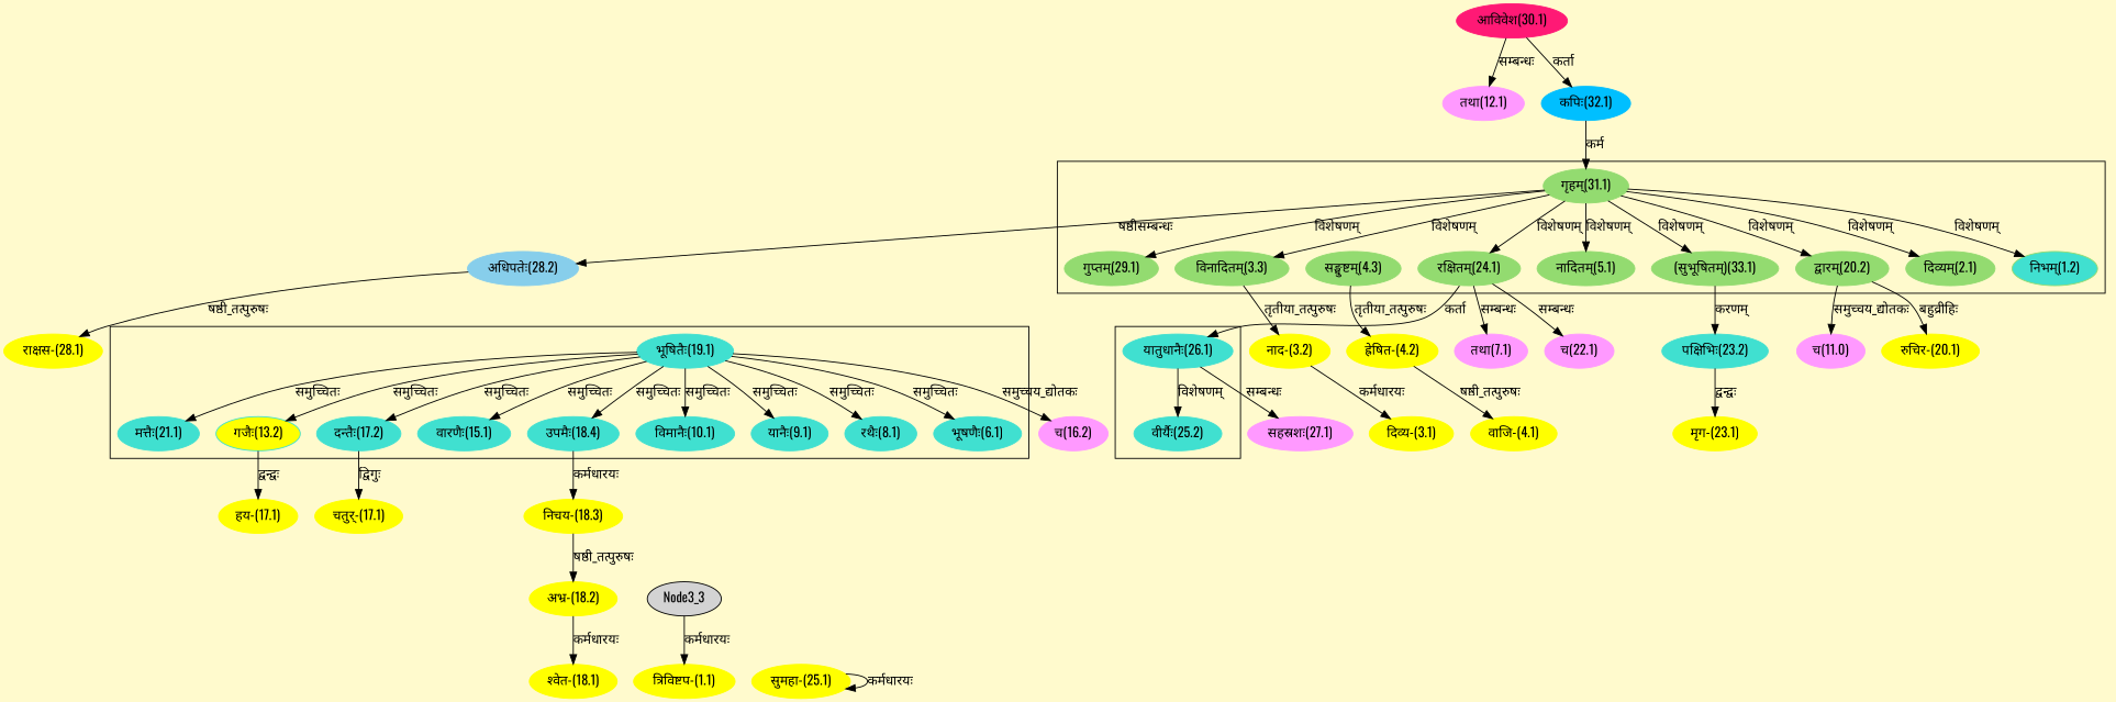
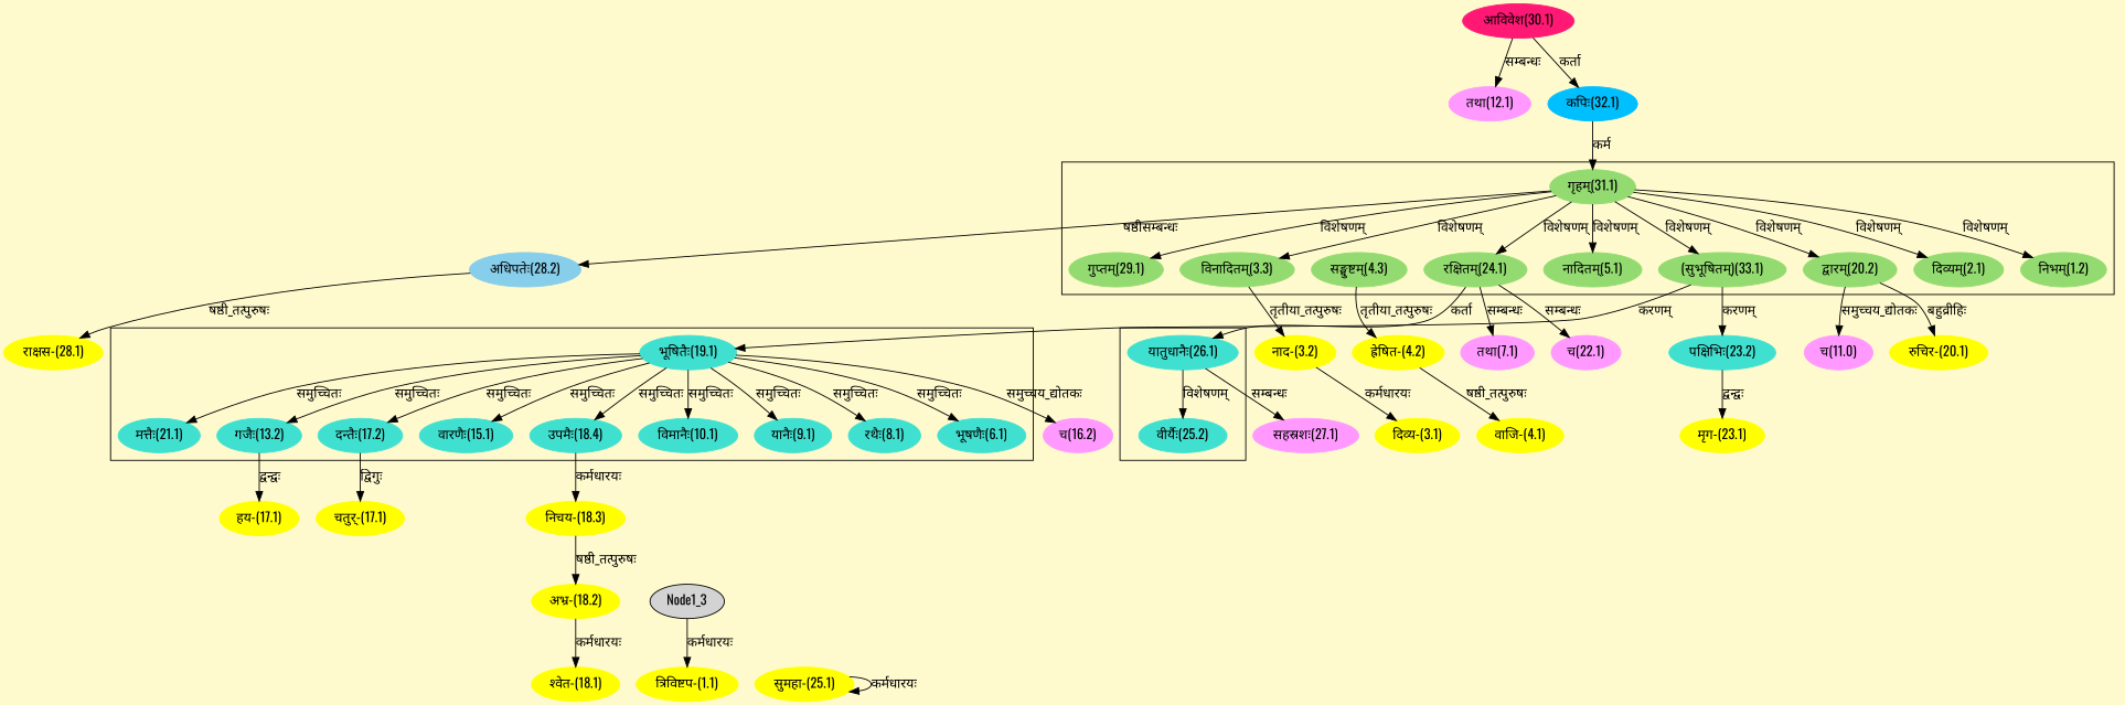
  digraph {
    bgcolor=lemonchiffon1
    compound=true
    fontname=Oswald
    rankdir=BT
    node [color="#FFFF00" fontname=Oswald style=filled]
    edge [dir=back fontname=Oswald]
-   n1 [color="#93DB70" label="निभम्(1.2)" fillcolor="#40E0D0"]
+   n1 [color="#93DB70" label="निभम्(1.2)"]
    n2 [color="#93DB70" label="गृहम्(31.1)"]
    n3 [color="#93DB70" label="दिव्यम्(2.1)"]
    n4 [color="#93DB70" label="विनादितम्(3.3)"]
    n5 [color="#93DB70" label="सङ्घुष्टम्(4.3)"]
    n6 [color="#93DB70" label="नादितम्(5.1)"]
    n7 [color="#93DB70" label="द्वारम्(20.2)"]
    n8 [color="#93DB70" label="रक्षितम्(24.1)"]
    n9 [color="#93DB70" label="गुप्तम्(29.1)"]
    n10 [color="#93DB70" label="(सुभूषितम्)(33.1)"]
    n11 [color="#40E0D0" label="भूषणैः(6.1)"]
    n12 [color="#40E0D0" label="भूषितैः(19.1)"]
    n13 [color="#40E0D0" label="रथैः(8.1)"]
    n14 [color="#40E0D0" label="यानैः(9.1)"]
    n15 [color="#40E0D0" label="विमानैः(10.1)"]
-   n16 [color="#40E0D0" label="गजैः(13.2)" fillcolor="#FFFF00"]
+   n16 [color="#40E0D0" label="गजैः(13.2)"]
    n17 [color="#40E0D0" label="वारणैः(15.1)"]
    n18 [color="#40E0D0" label="दन्तैः(17.2)"]
    n19 [color="#40E0D0" label="उपमैः(18.4)"]
    n20 [color="#40E0D0" label="मत्तैः(21.1)"]
    n21 [color="#40E0D0" label="वीर्यैः(25.2)"]
    n22 [color="#40E0D0" label="यातुधानैः(26.1)"]
    n23 [color="#00BFFF" label="कपिः(32.1)"]
    n24 [color="#FF1975" label="आविवेश(30.1)"]
    n25 [label="त्रिविष्टप-(1.1)"]
-   Node1_3 [label=Node3_3 color=""]
+   Node1_3 [color=""]
    n27 [label="दिव्य-(3.1)"]
    n28 [label="नाद-(3.2)"]
    n29 [label="वाजि-(4.1)"]
    n30 [label="ह्रेषित-(4.2)"]
    n31 [color="#FF99FF" label="तथा(7.1)"]
    n32 [color="#FF99FF" label="च(11.0)"]
    n33 [color="#FF99FF" label="तथा(12.1)"]
    n34 [label="हय-(17.1)"]
    n35 [color="#FF99FF" label="च(16.2)"]
    n36 [label="चतुर्-(17.1)"]
    n37 [label="श्वेत-(18.1)"]
    n38 [label="अभ्र-(18.2)"]
    n39 [label="निचय-(18.3)"]
    n40 [label="रुचिर-(20.1)"]
    n41 [color="#FF99FF" label="च(22.1)"]
    n42 [label="मृग-(23.1)"]
    n43 [color="#40E0D0" label="पक्षिभिः(23.2)"]
    n44 [label="सुमहा-(25.1)"]
    n45 [color="#FF99FF" label="सहस्रशः(27.1)"]
    n46 [label="राक्षस-(28.1)"]
    n47 [color="#87CEEB" label="अधिपतेः(28.2)"]
    subgraph cluster_1 {
      n1
      n2
      n3
      n4
      n5
      n6
      n7
      n8
      n9
      n10
    }
    subgraph cluster_2 {
      n11
      n12
      n13
      n14
      n15
      n16
      n17
      n18
      n19
      n20
    }
    subgraph cluster_3 {
      n21
      n22
    }
    n1 -> n2 [label="विशेषणम्"]
    n2 -> n23 [label="कर्म"]
    n3 -> n2 [label="विशेषणम्"]
    n4 -> n2 [label="विशेषणम्"]
    n6 -> n2 [label="विशेषणम्"]
    n7 -> n2 [label="विशेषणम्"]
    n8 -> n2 [label="विशेषणम्"]
    n9 -> n2 [label="विशेषणम्"]
    n10 -> n2 [label="विशेषणम्"]
    n11 -> n12 [label="समुच्चितः"]
+   n12 -> n10 [label="करणम्"]
    n13 -> n12 [label="समुच्चितः"]
    n14 -> n12 [label="समुच्चितः"]
    n15 -> n12 [label="समुच्चितः"]
    n16 -> n12 [label="समुच्चितः"]
    n17 -> n12 [label="समुच्चितः"]
    n18 -> n12 [label="समुच्चितः"]
    n19 -> n12 [label="समुच्चितः"]
    n20 -> n12 [label="समुच्चितः"]
    n21 -> n22 [label="विशेषणम्"]
    n22 -> n8 [label="कर्ता"]
    n23 -> n24 [label="कर्ता"]
    n25 -> Node1_3 [label="कर्मधारयः"]
    n27 -> n28 [label="कर्मधारयः"]
    n28 -> n4 [label="तृतीया_तत्पुरुषः"]
    n29 -> n30 [label="षष्ठी_तत्पुरुषः"]
    n30 -> n5 [label="तृतीया_तत्पुरुषः"]
    n31 -> n8 [label="सम्बन्धः"]
    n32 -> n7 [label="समुच्चय_द्योतकः"]
    n33 -> n24 [label="सम्बन्धः"]
    n34 -> n16 [label="द्वन्द्वः"]
    n35 -> n12 [label="समुच्चय_द्योतकः"]
    n36 -> n18 [label="द्विगुः"]
    n37 -> n38 [label="कर्मधारयः"]
    n38 -> n39 [label="षष्ठी_तत्पुरुषः"]
    n39 -> n19 [label="कर्मधारयः"]
    n40 -> n7 [label="बहुव्रीहिः"]
    n41 -> n8 [label="सम्बन्धः"]
    n42 -> n43 [label="द्वन्द्वः"]
    n43 -> n10 [label="करणम्"]
    n44 -> n44 [label="कर्मधारयः"]
    n45 -> n22 [label="सम्बन्धः"]
    n46 -> n47 [label="षष्ठी_तत्पुरुषः"]
    n47 -> n2 [label="षष्ठीसम्बन्धः"]
  }
